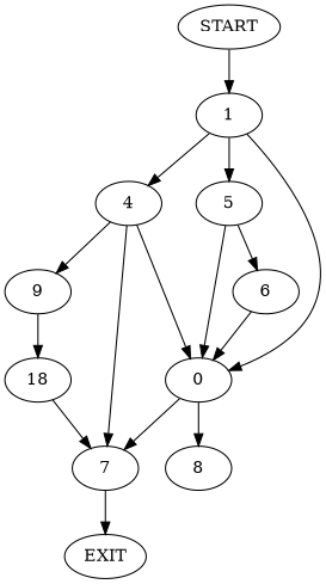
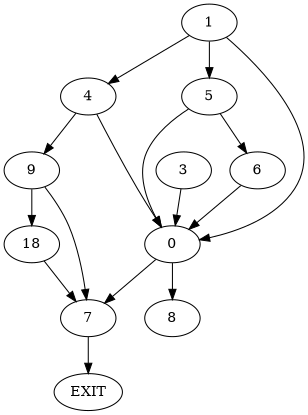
  digraph {
-   n1 [label=START]
    1
    n3 [label=0]
    4
    5
    n6 [label=EXIT]
    7
    8
+   3
    9
    6
    n12 [label=18]
-   n1 -> 1
    1 -> n3
    1 -> 4
    1 -> 5
    n3 -> 7
    n3 -> 8
    4 -> n3
    4 -> 9
    5 -> n3
    5 -> 6
    7 -> n6
-   4 -> 7
+   3 -> n3
+   9 -> 7
    9 -> n12
    6 -> n3
    n12 -> 7
  }
